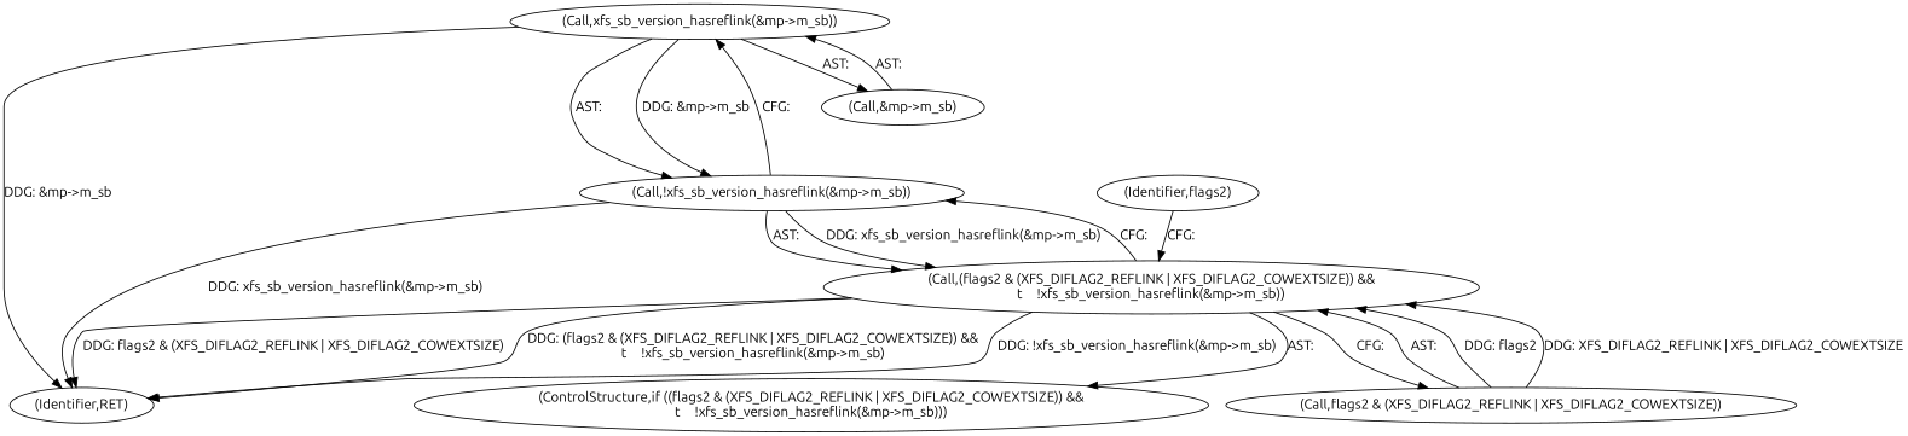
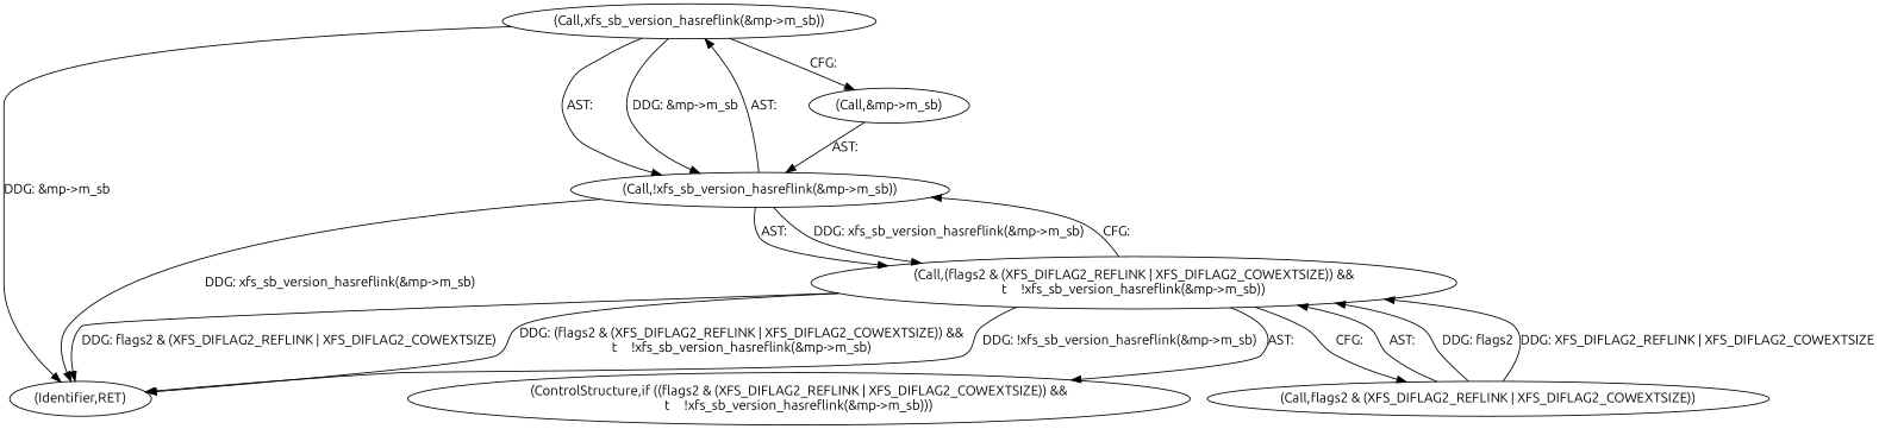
  digraph {
    fontname=Ubuntu
    node [fontname=Ubuntu]
    edge [fontname=Ubuntu]
    n1 [label="(Call,xfs_sb_version_hasreflink(&mp->m_sb))"]
    n2 [label="(Call,!xfs_sb_version_hasreflink(&mp->m_sb))"]
    n3 [label="(Call,&mp->m_sb)"]
    n4 [label="(Identifier,RET)"]
    n5 [label="(Call,(flags2 & (XFS_DIFLAG2_REFLINK | XFS_DIFLAG2_COWEXTSIZE)) &&\n\t     !xfs_sb_version_hasreflink(&mp->m_sb))"]
    n6 [label="(ControlStructure,if ((flags2 & (XFS_DIFLAG2_REFLINK | XFS_DIFLAG2_COWEXTSIZE)) &&\n\t     !xfs_sb_version_hasreflink(&mp->m_sb)))"]
    n7 [label="(Call,flags2 & (XFS_DIFLAG2_REFLINK | XFS_DIFLAG2_COWEXTSIZE))"]
-   n8 [label="(Identifier,flags2)"]
    n1 -> n2 [label="AST: "]
    n1 -> n2 [label="DDG: &mp->m_sb"]
-   n1 -> n3 [label="AST: "]
+   n1 -> n3 [label="CFG: "]
    n1 -> n4 [label="DDG: &mp->m_sb"]
-   n2 -> n1 [label="CFG: "]
+   n2 -> n1 [label="AST: "]
    n2 -> n4 [label="DDG: xfs_sb_version_hasreflink(&mp->m_sb)"]
    n2 -> n5 [label="AST: "]
    n2 -> n5 [label="DDG: xfs_sb_version_hasreflink(&mp->m_sb)"]
-   n3 -> n1 [label="AST: "]
+   n3 -> n2 [label="AST: "]
    n5 -> n2 [label="CFG: "]
    n5 -> n4 [label="DDG: flags2 & (XFS_DIFLAG2_REFLINK | XFS_DIFLAG2_COWEXTSIZE)"]
    n5 -> n4 [label="DDG: (flags2 & (XFS_DIFLAG2_REFLINK | XFS_DIFLAG2_COWEXTSIZE)) &&\n\t     !xfs_sb_version_hasreflink(&mp->m_sb)"]
    n5 -> n4 [label="DDG: !xfs_sb_version_hasreflink(&mp->m_sb)"]
    n5 -> n6 [label="AST: "]
    n5 -> n7 [label="CFG: "]
    n7 -> n5 [label="AST: "]
    n7 -> n5 [label="DDG: flags2"]
    n7 -> n5 [label="DDG: XFS_DIFLAG2_REFLINK | XFS_DIFLAG2_COWEXTSIZE"]
-   n8 -> n5 [label="CFG: "]
  }
